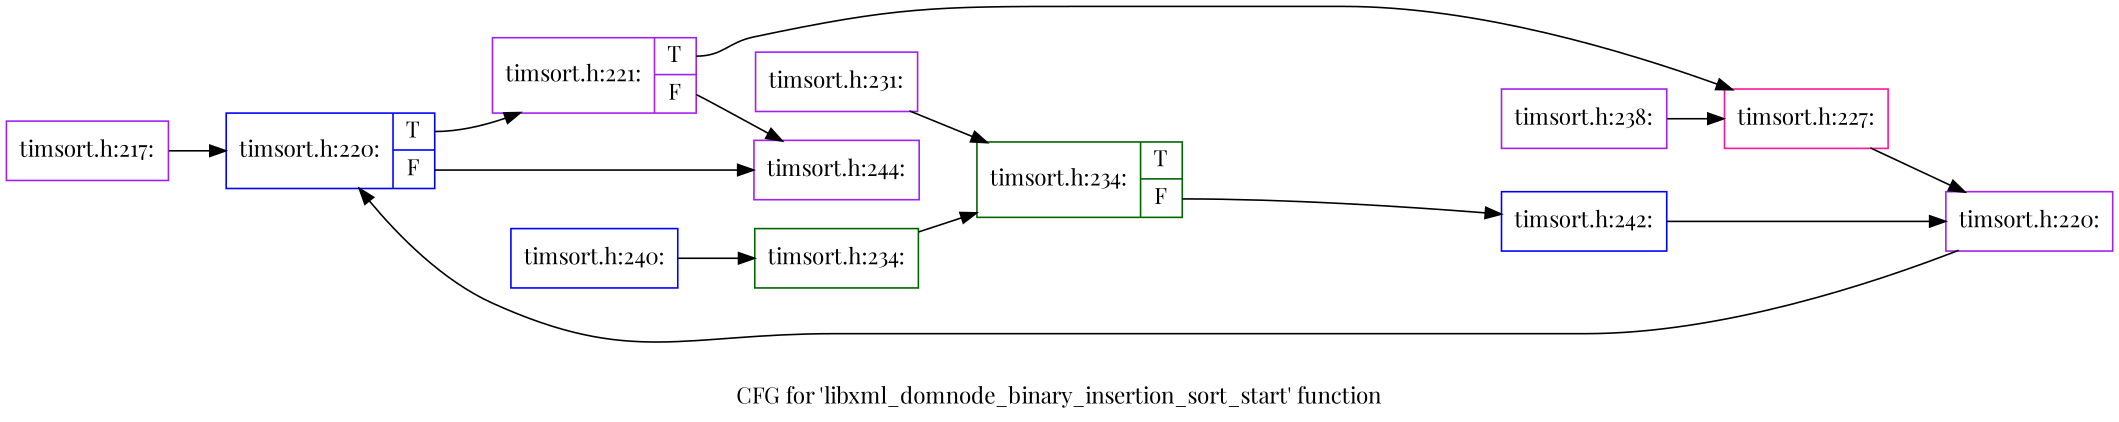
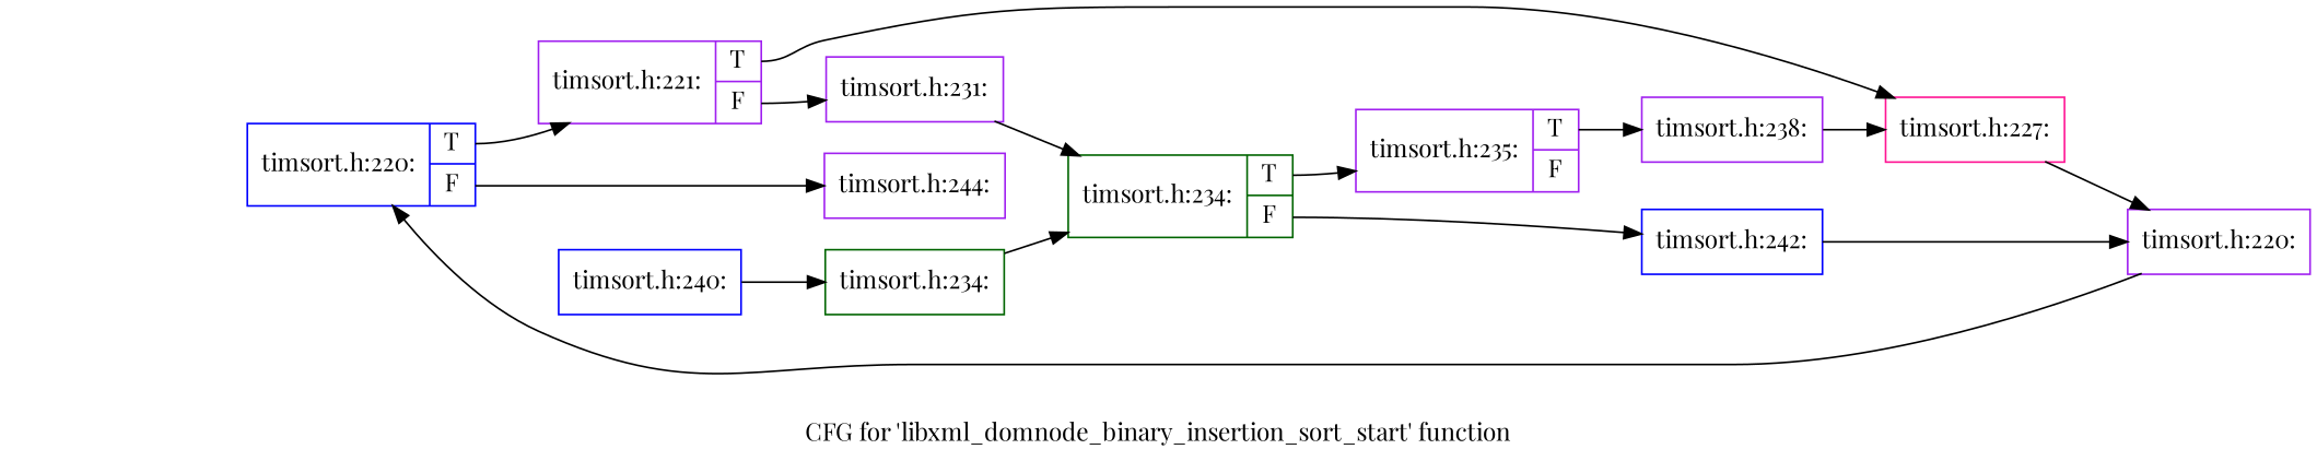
  digraph {
    fontname="Playfair Display"
    label="CFG for 'libxml_domnode_binary_insertion_sort_start' function"
    rankdir=LR
    node [color=purple fontname="Playfair Display" shape=record]
    edge [fontname="Playfair Display"]
-   n1 [label="{timsort.h:217:}"]
    n2 [color=blue label="{timsort.h:220:|{<s0>T|<s1>F}}"]
    n3 [label="{timsort.h:221:|{<s0>T|<s1>F}}"]
    n4 [label="{timsort.h:244:}"]
    n5 [color=deeppink label="{timsort.h:227:}"]
    n6 [label="{timsort.h:231:}"]
    n7 [label="{timsort.h:220:}"]
    n8 [color=darkgreen label="{timsort.h:234:|{<s0>T|<s1>F}}"]
+   n9 [label="{timsort.h:235:|{<s0>T|<s1>F}}"]
    n10 [color=blue label="{timsort.h:242:}"]
    n11 [label="{timsort.h:238:}"]
    n12 [color=blue label="{timsort.h:240:}"]
    n13 [color=darkgreen label="{timsort.h:234:}"]
-   n1 -> n2
    n2 -> n3 [tailport=s0]
    n2 -> n4 [tailport=s1]
    n3 -> n5 [tailport=s0]
-   n3 -> n4 [tailport=s1]
+   n3 -> n6 [tailport=s1]
    n5 -> n7
    n6 -> n8
    n7 -> n2
+   n8 -> n9 [tailport=s0]
    n8 -> n10 [tailport=s1]
+   n9 -> n11 [tailport=s0]
    n10 -> n7
    n11 -> n5
    n12 -> n13
    n13 -> n8
  }
